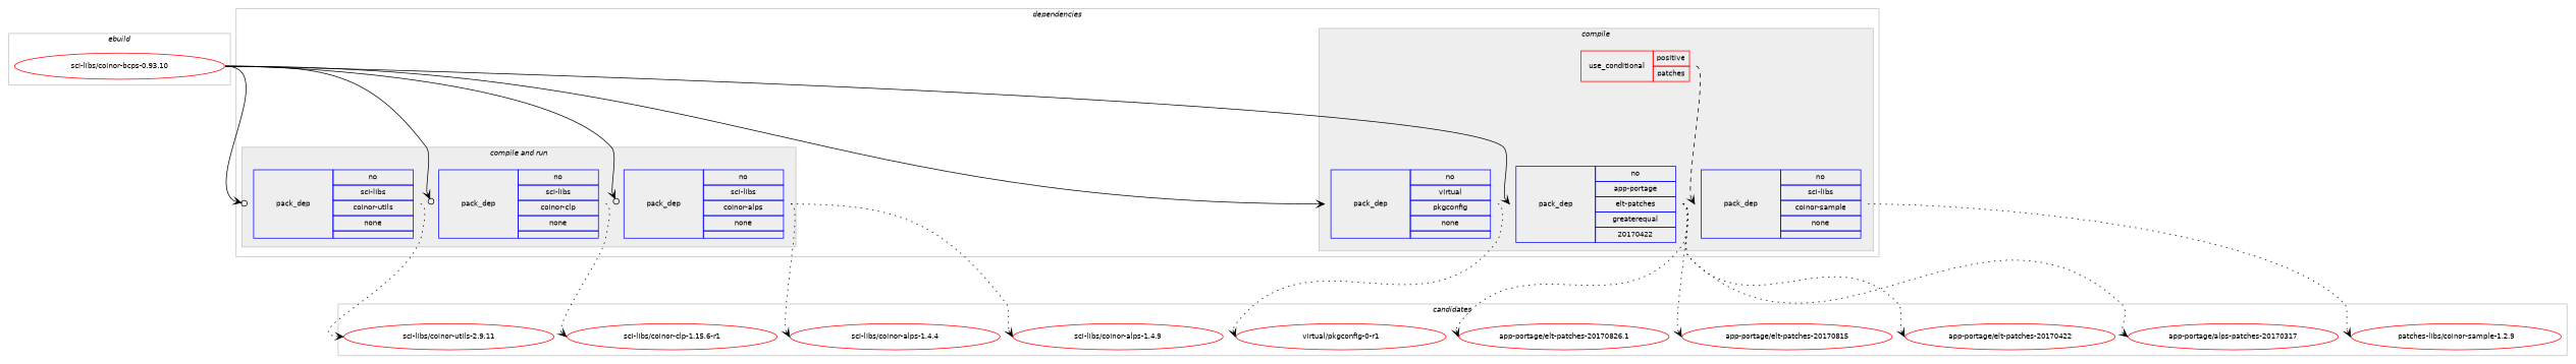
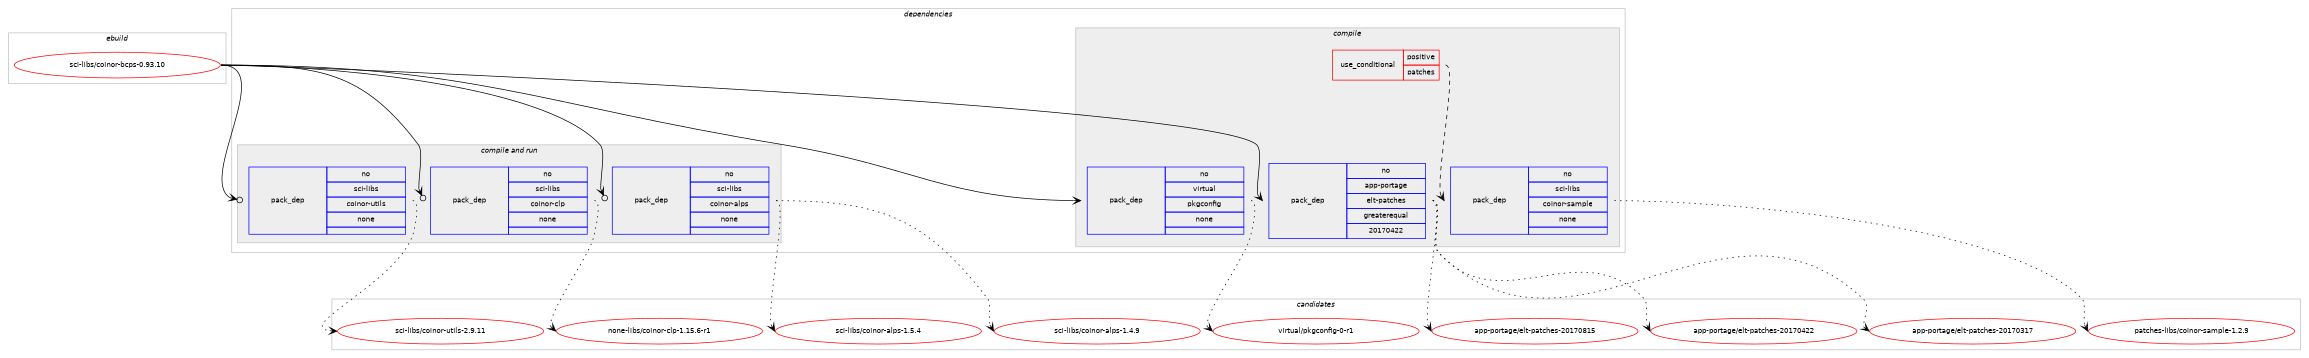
  digraph {
    compound=true
    concentrate=true
    fontname=Helvetica
    fontsize=10
    newrank=true
    rankdir=TB
    ranksep=1.5
    node [color=red fontname=Helvetica fontsize=10]
    edge [arrowhead=vee headport=w style=dotted tailport=e weight=100]
    n1 [label="sci-libs/coinor-bcps-0.93.10" width=4]
    n2 [color=blue label=<<TABLE BORDER="0" CELLBORDER="1" CELLSPACING="0" CELLPADDING="4" WIDTH="220"><TR><TD ROWSPAN="6" CELLPADDING="30">pack_dep</TD></TR><TR><TD WIDTH="110">no</TD></TR><TR><TD>sci-libs</TD></TR><TR><TD>coinor-sample</TD></TR><TR><TD>none</TD></TR><TR><TD></TD></TR></TABLE>> shape=none]
    n3 [label=<<TABLE BORDER="0" CELLBORDER="1" CELLSPACING="0" CELLPADDING="4"><TR><TD ROWSPAN="3" CELLPADDING="10">use_conditional</TD></TR><TR><TD>positive</TD></TR><TR><TD>patches</TD></TR></TABLE>> shape=none]
    n4 [color=blue label=<<TABLE BORDER="0" CELLBORDER="1" CELLSPACING="0" CELLPADDING="4" WIDTH="220"><TR><TD ROWSPAN="6" CELLPADDING="30">pack_dep</TD></TR><TR><TD WIDTH="110">no</TD></TR><TR><TD>app-portage</TD></TR><TR><TD>elt-patches</TD></TR><TR><TD>greaterequal</TD></TR><TR><TD>20170422</TD></TR></TABLE>> shape=none]
    n5 [color=blue label=<<TABLE BORDER="0" CELLBORDER="1" CELLSPACING="0" CELLPADDING="4" WIDTH="220"><TR><TD ROWSPAN="6" CELLPADDING="30">pack_dep</TD></TR><TR><TD WIDTH="110">no</TD></TR><TR><TD>virtual</TD></TR><TR><TD>pkgconfig</TD></TR><TR><TD>none</TD></TR><TR><TD></TD></TR></TABLE>> shape=none]
    n6 [color=blue label=<<TABLE BORDER="0" CELLBORDER="1" CELLSPACING="0" CELLPADDING="4" WIDTH="220"><TR><TD ROWSPAN="6" CELLPADDING="30">pack_dep</TD></TR><TR><TD WIDTH="110">no</TD></TR><TR><TD>sci-libs</TD></TR><TR><TD>coinor-alps</TD></TR><TR><TD>none</TD></TR><TR><TD></TD></TR></TABLE>> shape=none]
    n7 [color=blue label=<<TABLE BORDER="0" CELLBORDER="1" CELLSPACING="0" CELLPADDING="4" WIDTH="220"><TR><TD ROWSPAN="6" CELLPADDING="30">pack_dep</TD></TR><TR><TD WIDTH="110">no</TD></TR><TR><TD>sci-libs</TD></TR><TR><TD>coinor-clp</TD></TR><TR><TD>none</TD></TR><TR><TD></TD></TR></TABLE>> shape=none]
    n8 [color=blue label=<<TABLE BORDER="0" CELLBORDER="1" CELLSPACING="0" CELLPADDING="4" WIDTH="220"><TR><TD ROWSPAN="6" CELLPADDING="30">pack_dep</TD></TR><TR><TD WIDTH="110">no</TD></TR><TR><TD>sci-libs</TD></TR><TR><TD>coinor-utils</TD></TR><TR><TD>none</TD></TR><TR><TD></TD></TR></TABLE>> shape=none]
    n9 [label="patches-libs/coinor-sample-1.2.9" width=4]
-   n10 [label="app-portage/alps-patches-20170317" width=4]
+   n10 [label="app-portage/elt-patches-20170317" width=4]
    n11 [label="app-portage/elt-patches-20170422" width=4]
    n12 [label="app-portage/elt-patches-20170815" width=4]
-   n13 [label="app-portage/elt-patches-20170826.1" width=4]
    n14 [label="virtual/pkgconfig-0-r1" width=4]
    n15 [label="sci-libs/coinor-alps-1.4.9" width=4]
-   n16 [label="sci-libs/coinor-alps-1.4.4" width=4]
-   n17 [label="sci-libs/coinor-clp-1.15.6-r1" width=4]
+   n16 [label="sci-libs/coinor-alps-1.5.4" width=4]
+   n17 [label="none-libs/coinor-clp-1.15.6-r1" width=4]
    n18 [label="sci-libs/coinor-utils-2.9.11" width=4]
    subgraph cluster_1 {
      color=gray
      label=<<i>ebuild</i>>
      rank=same
      n1
    }
    subgraph cluster_2 {
      color=gray
      label=<<i>dependencies</i>>
      subgraph cluster_3 {
        color=gray
        fillcolor="#eeeeee"
        label=<<i>compile</i>>
        style=filled
        subgraph sub_4 {
          color=gray
          fillcolor="#eeeeee"
          label=<<i>compile</i>>
          style=filled
          n3
          subgraph sub_5 {
            color=gray
            fillcolor="#eeeeee"
            label=<<i>compile</i>>
            style=filled
            n2
          }
        }
        subgraph sub_6 {
          color=gray
          fillcolor="#eeeeee"
          label=<<i>compile</i>>
          style=filled
          n4
        }
        subgraph sub_7 {
          color=gray
          fillcolor="#eeeeee"
          label=<<i>compile</i>>
          style=filled
          n5
        }
      }
      subgraph cluster_8 {
        color=gray
        fillcolor="#eeeeee"
        label=<<i>compile and run</i>>
        style=filled
        subgraph sub_9 {
          color=gray
          fillcolor="#eeeeee"
          label=<<i>compile and run</i>>
          style=filled
          n6
        }
        subgraph sub_10 {
          color=gray
          fillcolor="#eeeeee"
          label=<<i>compile and run</i>>
          style=filled
          n7
        }
        subgraph sub_11 {
          color=gray
          fillcolor="#eeeeee"
          label=<<i>compile and run</i>>
          style=filled
          n8
        }
      }
      subgraph cluster_12 {
        color=gray
        fillcolor="#eeeeee"
        label=<<i>run</i>>
        style=filled
      }
    }
    subgraph cluster_13 {
      color=gray
      label=<<i>candidates</i>>
      rank=same
      subgraph sub_14 {
        color=black
        label=<<i>candidates</i>>
        nodesep=1
        rank=same
        n9
      }
      subgraph sub_15 {
        color=black
        label=<<i>candidates</i>>
        nodesep=1
        rank=same
        n10
        n11
        n12
-       n13
      }
      subgraph sub_16 {
        color=black
        label=<<i>candidates</i>>
        nodesep=1
        rank=same
        n14
      }
      subgraph sub_17 {
        color=black
        label=<<i>candidates</i>>
        nodesep=1
        rank=same
        n15
        n16
      }
      subgraph sub_18 {
        color=black
        label=<<i>candidates</i>>
        nodesep=1
        rank=same
        n17
      }
      subgraph sub_19 {
        color=black
        label=<<i>candidates</i>>
        nodesep=1
        rank=same
        n18
      }
    }
    n1 -> n4 [style=solid weight=20]
    n1 -> n5 [style=solid weight=20]
    n1 -> n6 [arrowhead=odotvee style=solid weight=20]
    n1 -> n7 [arrowhead=odotvee style=solid weight=20]
    n1 -> n8 [arrowhead=odotvee style=solid weight=20]
    n2 -> n9
    n3 -> n2 [style=dashed weight=20]
    n4 -> n10
    n4 -> n11
    n4 -> n12
-   n4 -> n13
    n5 -> n14
    n6 -> n15
    n6 -> n16
    n7 -> n17
    n8 -> n18
  }
